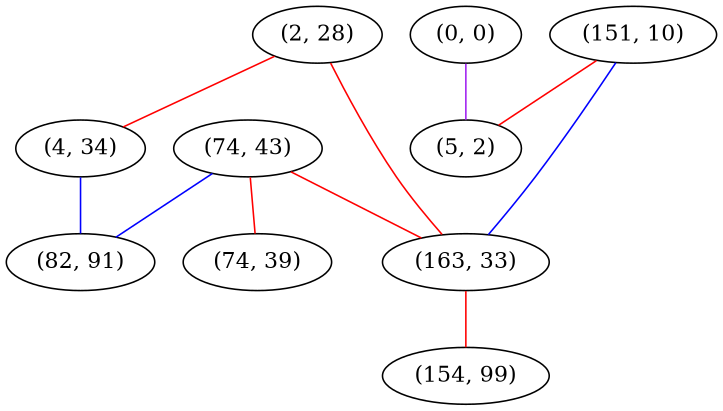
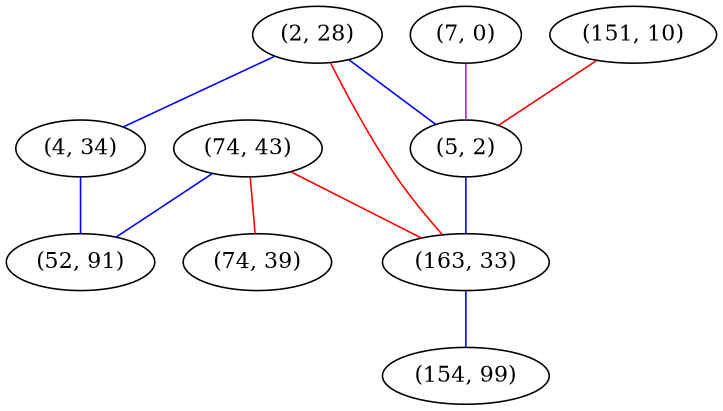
  graph {
    edge [color=blue weight=1]
    n1 [label="(5, 2)"]
-   "(0, 0)"
+   "(0, 0)" [label="(7, 0)"]
    "(74, 43)"
    "(74, 39)"
-   "(52, 91)" [label="(82, 91)"]
+   "(52, 91)"
    "(163, 33)"
    "(2, 28)"
    "(4, 34)"
    "(154, 99)"
    "(151, 10)"
    "(0, 0)" -- n1 [color=purple weight=4]
    "(74, 43)" -- "(74, 39)" [color=red]
    "(74, 43)" -- "(52, 91)"
    "(74, 43)" -- "(163, 33)" [color=red]
-   "(163, 33)" -- "(154, 99)" [color=red weight=3]
+   "(163, 33)" -- "(154, 99)" [weight=3]
+   "(2, 28)" -- n1 [weight=3]
    "(2, 28)" -- "(163, 33)" [color=red]
-   "(2, 28)" -- "(4, 34)" [color=red weight=3]
+   "(2, 28)" -- "(4, 34)" [weight=3]
    "(4, 34)" -- "(52, 91)"
    "(151, 10)" -- n1 [color=red]
-   "(151, 10)" -- "(163, 33)" [weight=3]
+   n1 -- "(163, 33)" [weight=3]
  }
